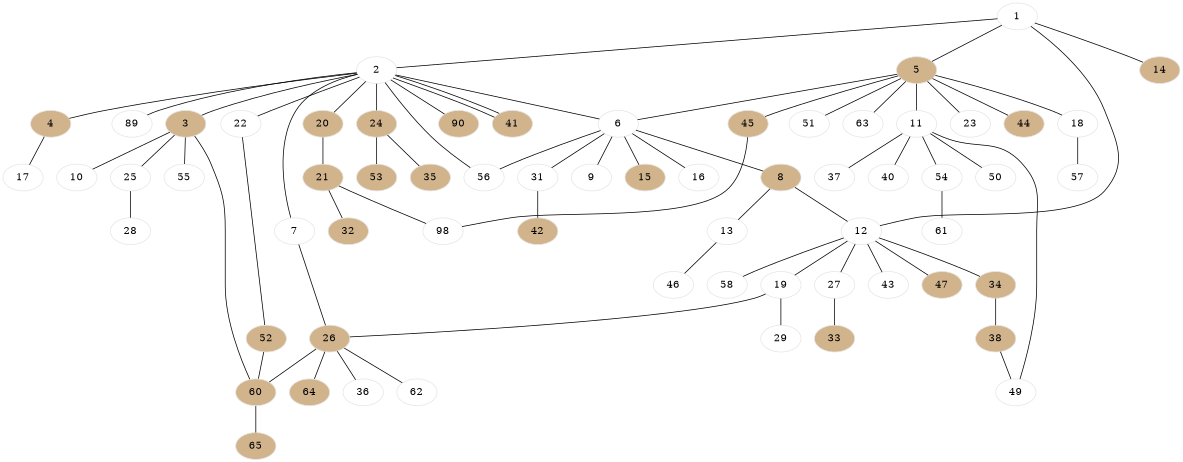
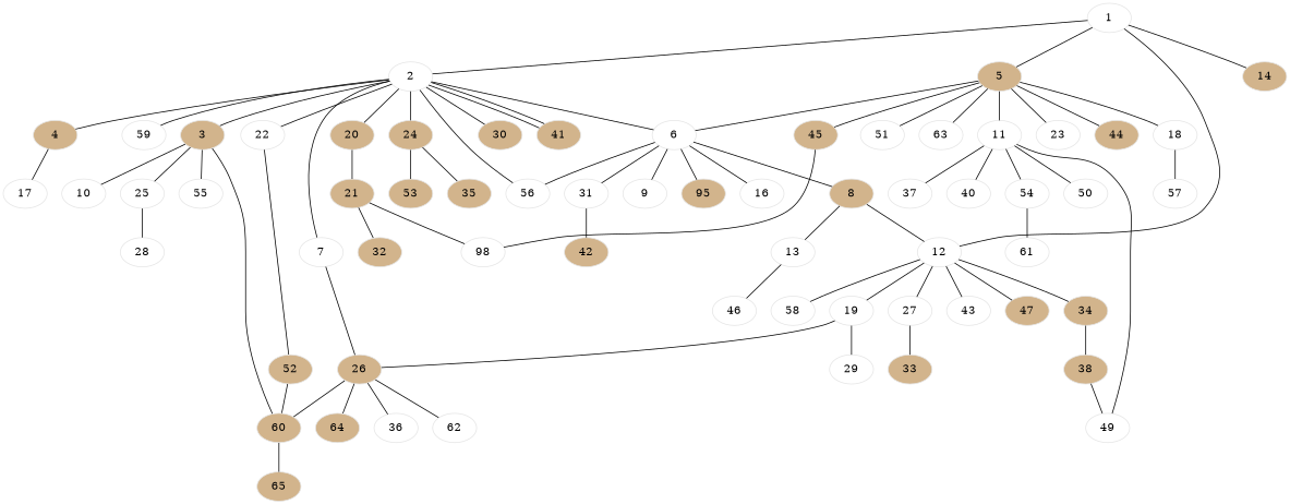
  graph {
    node [color=gray90 fillcolor=white style=filled]
    1
    2
    5 [fillcolor=tan]
    12
    14 [fillcolor=tan]
    3 [fillcolor=tan]
    4 [fillcolor=tan]
    6
    7
    20 [fillcolor=tan]
    22
    24 [fillcolor=tan]
-   30 [fillcolor=tan label=90]
+   30 [fillcolor=tan]
    41 [fillcolor=tan]
    56
-   59 [label=89]
+   59
    11
    18
    23
    44 [fillcolor=tan]
    45 [fillcolor=tan]
    51
    63
    19
    27
    34 [fillcolor=tan]
    43
    47 [fillcolor=tan]
    58
    10
    25
    55
    60 [fillcolor=tan]
    17
    8 [fillcolor=tan]
    9
-   15 [fillcolor=tan]
+   15 [fillcolor=tan label=95]
    16
    31
    26 [fillcolor=tan]
    21 [fillcolor=tan]
    52 [fillcolor=tan]
    35 [fillcolor=tan]
    53 [fillcolor=tan]
    28
    65 [fillcolor=tan]
    37
    40
    49
    50
    54
    57
    n53 [label=98]
    13
    42 [fillcolor=tan]
    36
    62
    64 [fillcolor=tan]
    46
    61
    29
    33 [fillcolor=tan]
    38 [fillcolor=tan]
    32 [fillcolor=tan]
    1 -- 2
    1 -- 5
    1 -- 12
    1 -- 14
    2 -- 3
    2 -- 4
    2 -- 6
    2 -- 7
    2 -- 20
    2 -- 22
    2 -- 24
    2 -- 30
    2 -- 41
    2 -- 41
    2 -- 56
    2 -- 59
    5 -- 6
    5 -- 11
    5 -- 18
    5 -- 23
    5 -- 44
    5 -- 45
    5 -- 51
    5 -- 63
    12 -- 19
    12 -- 27
    12 -- 34
    12 -- 43
    12 -- 47
    12 -- 58
    3 -- 10
    3 -- 25
    3 -- 55
    3 -- 60
    4 -- 17
    6 -- 56
    6 -- 8
    6 -- 9
    6 -- 15
    6 -- 16
    6 -- 31
    7 -- 26
    20 -- 21
    22 -- 52
    24 -- 35
    24 -- 53
    11 -- 37
    11 -- 40
    11 -- 49
    11 -- 50
    11 -- 54
    18 -- 57
    45 -- n53
    19 -- 26
    19 -- 29
    27 -- 33
    34 -- 38
    25 -- 28
    60 -- 65
    8 -- 12
    8 -- 13
    31 -- 42
    26 -- 60
    26 -- 36
    26 -- 62
    26 -- 64
    21 -- n53
    21 -- 32
    52 -- 60
    54 -- 61
    13 -- 46
    38 -- 49
  }
